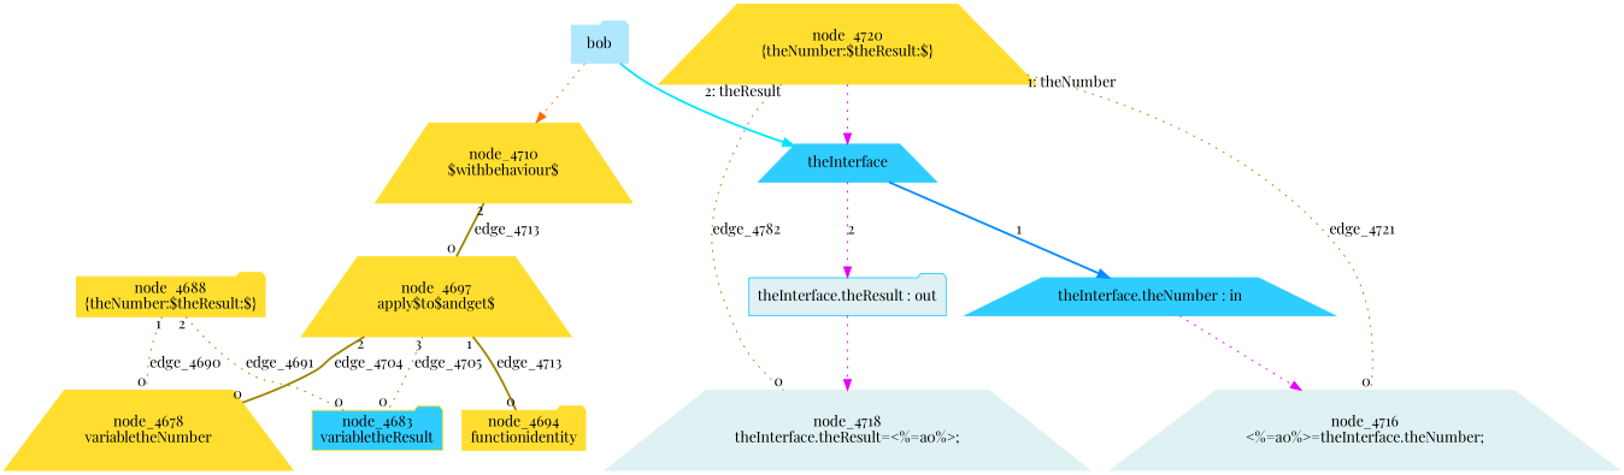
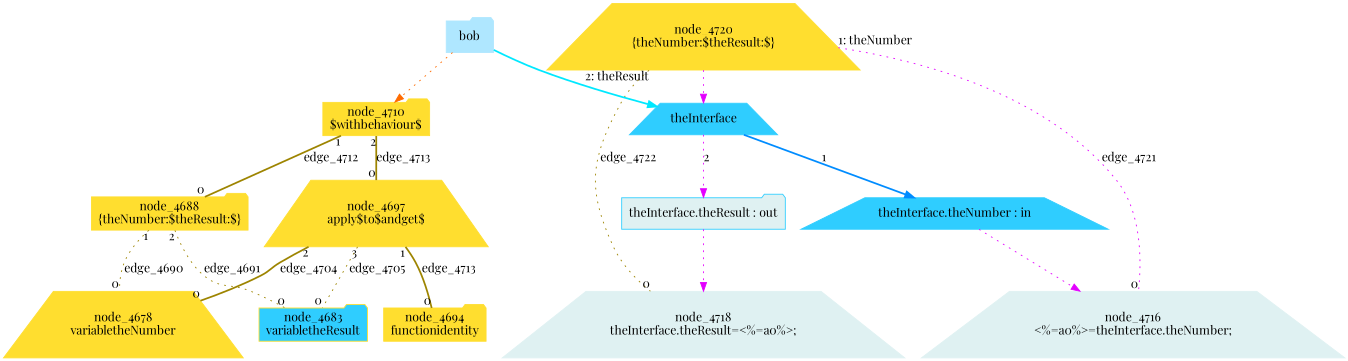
  digraph {
    fontname="Playfair Display"
    node [color="#ffde2f" fontname="Playfair Display" shape=trapezium style=filled]
    edge [arrowHead=none arrowsize=1 color="#9d8400" dir=none fontname="Playfair Display" headlabel=0 style=dotted]
    n1 [label="node_4678\nvariabletheNumber"]
    n2 [fillcolor="#2fcdff" label="node_4683\nvariabletheResult" shape=folder]
    n3 [label="node_4688\n{theNumber:$theResult:$}" shape=folder]
    n4 [label="node_4694\nfunctionidentity" shape=folder]
    n5 [label="node_4697\napply$to$andget$"]
-   n6 [label="node_4710\n$withbehaviour$"]
+   n6 [label="node_4710\n$withbehaviour$" shape=folder]
    n7 [color="#dff1f2" label="node_4716\n<%=a0%>=theInterface.theNumber;\n"]
    n8 [color="#dff1f2" label="node_4718\ntheInterface.theResult=<%=a0%>;\n"]
    n9 [label="node_4720\n{theNumber:$theResult:$}"]
    n10 [color="#2fcdff" label=theInterface]
    n11 [color="#afe7ff" label=bob shape=folder]
    n12 [color="#2fcdff" label="theInterface.theNumber : in"]
    n13 [color="#2fcdff" fillcolor="#dff1f2" label="theInterface.theResult : out" shape=folder]
    n3 -> n1 [label=edge_4690 taillabel=1]
    n3 -> n2 [label=edge_4691 taillabel=2]
    n5 -> n1 [label=edge_4704 style=bold taillabel=2]
    n5 -> n2 [label=edge_4705 taillabel=3]
    n5 -> n4 [label=edge_4713 style=bold taillabel=1]
+   n6 -> n3 [label=edge_4712 style=bold taillabel=1]
    n6 -> n5 [label=edge_4713 style=bold taillabel=2]
-   n9 -> n7 [label=edge_4721 taillabel="1: theNumber"]
-   n9 -> n8 [label=edge_4782 taillabel="2: theResult"]
+   n9 -> n7 [color="#e300ff" label=edge_4721 taillabel="1: theNumber"]
+   n9 -> n8 [label=edge_4722 taillabel="2: theResult"]
    n9 -> n10 [arrowHead=normal color="#e300ff" dir=forward headlabel=""]
    n10 -> n12 [arrowHead=normal color="#008cff" dir=forward label=1 style=bold headlabel=""]
    n10 -> n13 [arrowHead=normal color="#e300ff" dir=forward label=2 headlabel=""]
    n11 -> n6 [arrowHead=normal color="#ff6b00" dir=forward headlabel=""]
    n11 -> n10 [arrowHead=normal color="#00e8ff" dir=forward style=bold headlabel=""]
    n12 -> n7 [arrowHead=normal color="#e300ff" dir=forward headlabel=""]
    n13 -> n8 [arrowHead=normal color="#e300ff" dir=forward headlabel=""]
  }
